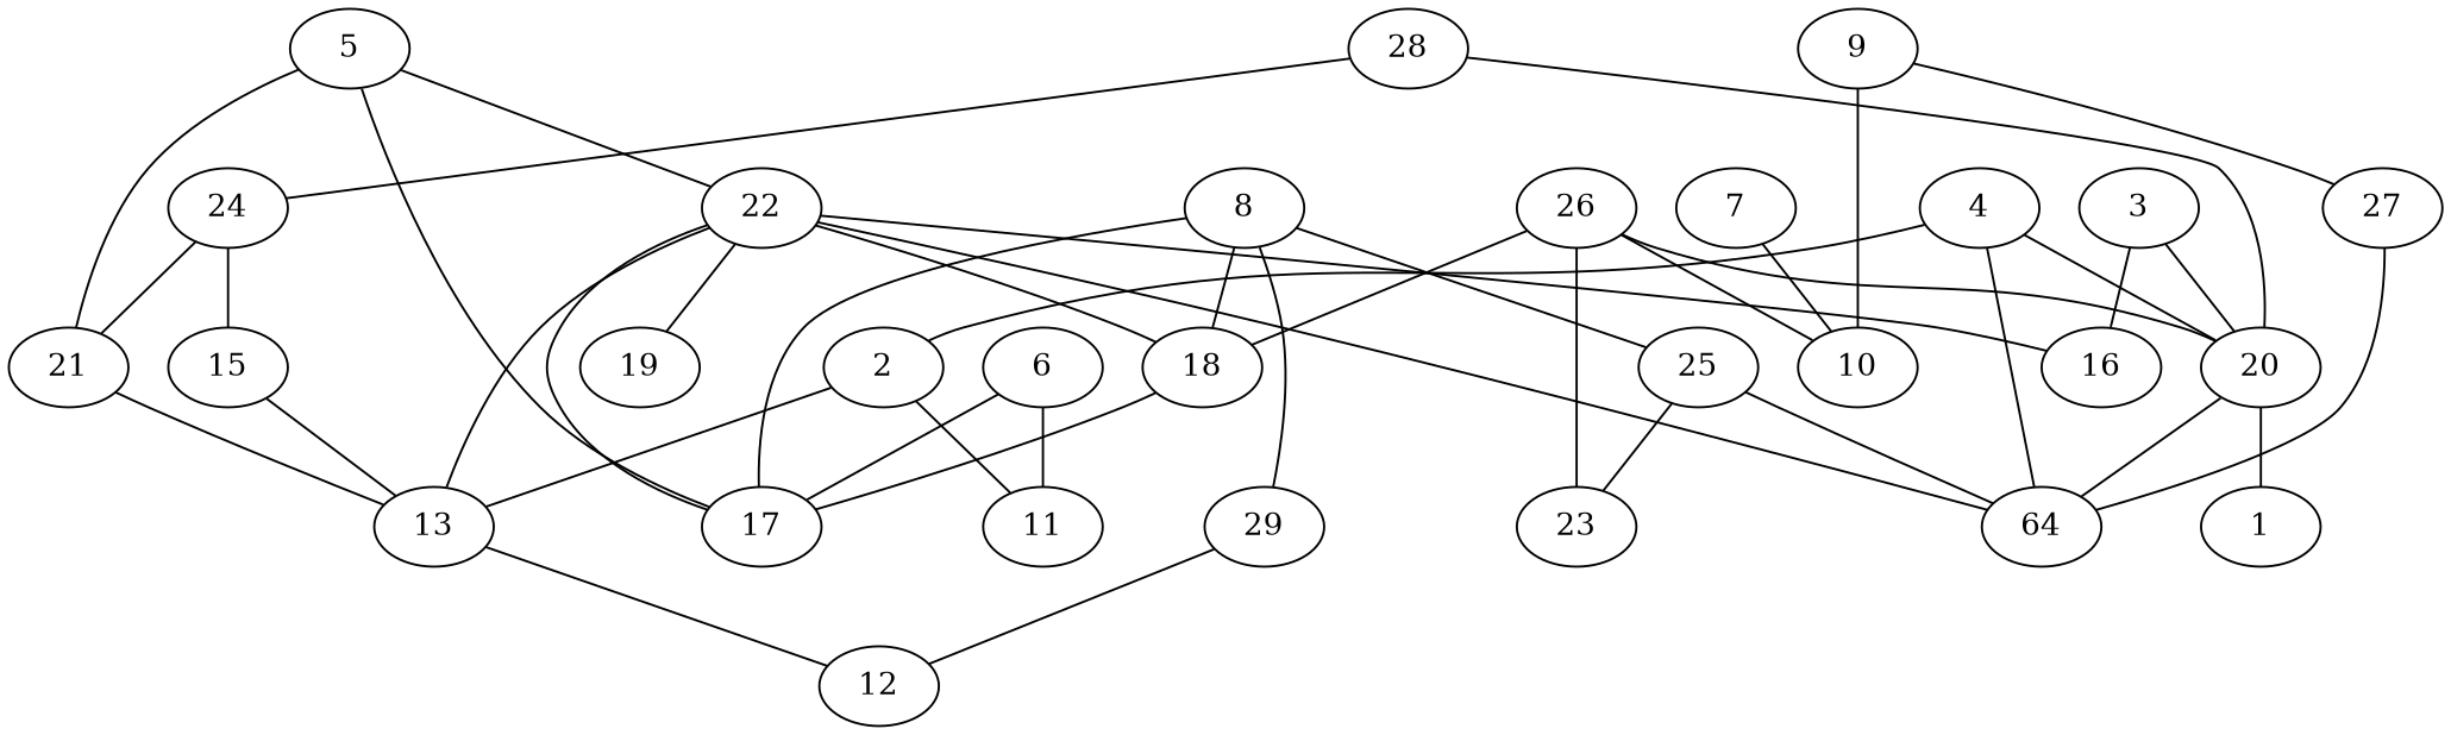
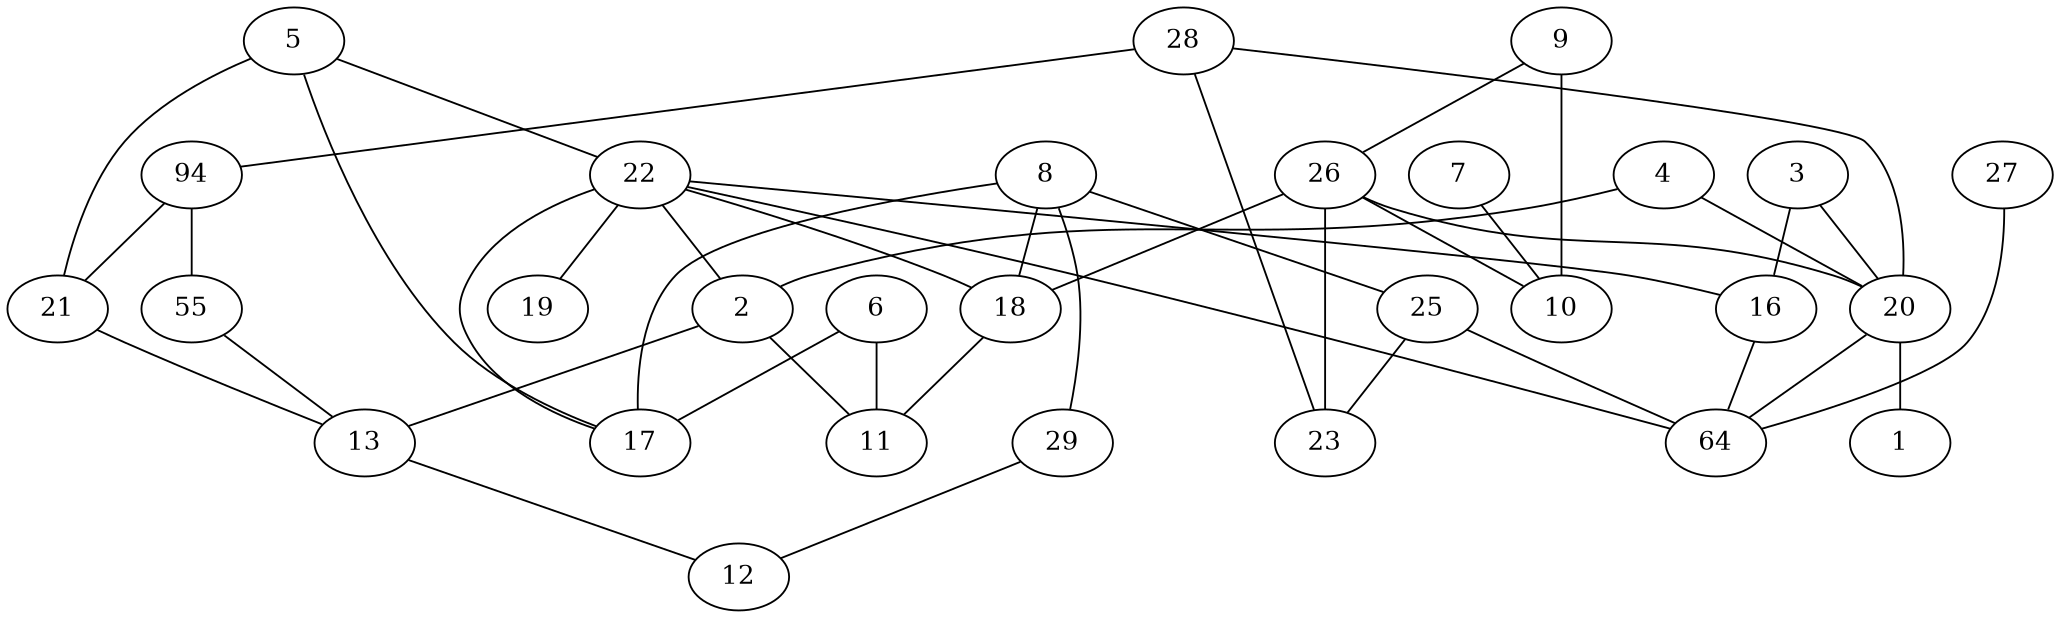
  digraph {
    edge [color=black dir=none]
    20
    1
    n3 [label=64]
    13
    12
-   15
+   15 [label=55]
    22
    19
    2
    17
    16
    11
    9
    27
    18
    10
    21
    28
    23
-   24
+   24 [label=94]
    7
    26
    5
    4
    8
    29
    25
    6
    3
    subgraph sub_1 {
      20
      1
      n3
      13
      12
      15
      22
      19
      2
      17
      16
      11
      9
      27
      18
      10
      21
      28
      23
      24
      7
      26
      5
      4
      8
      29
      25
      6
      3
    }
    20 -> 1
    20 -> n3
    13 -> 12
    15 -> 13
    22 -> n3
    22 -> 19
-   22 -> 13
+   22 -> 2
    22 -> 17
    22 -> 16
    22 -> 18
    2 -> 13
    2 -> 11
-   9 -> 27
+   9 -> 26
    9 -> 10
    27 -> n3
-   18 -> 17
+   18 -> 11
    21 -> 13
    28 -> 20
+   28 -> 23
    28 -> 24
    24 -> 15
    24 -> 21
    7 -> 10
    26 -> 20
    26 -> 18
    26 -> 10
    26 -> 23
    5 -> 22
    5 -> 17
    5 -> 21
    4 -> 20
-   4 -> n3
+   16 -> n3
    4 -> 2
    8 -> 17
    8 -> 18
    8 -> 29
    8 -> 25
    29 -> 12
    25 -> n3
    25 -> 23
    6 -> 17
    6 -> 11
    3 -> 20
    3 -> 16
  }
